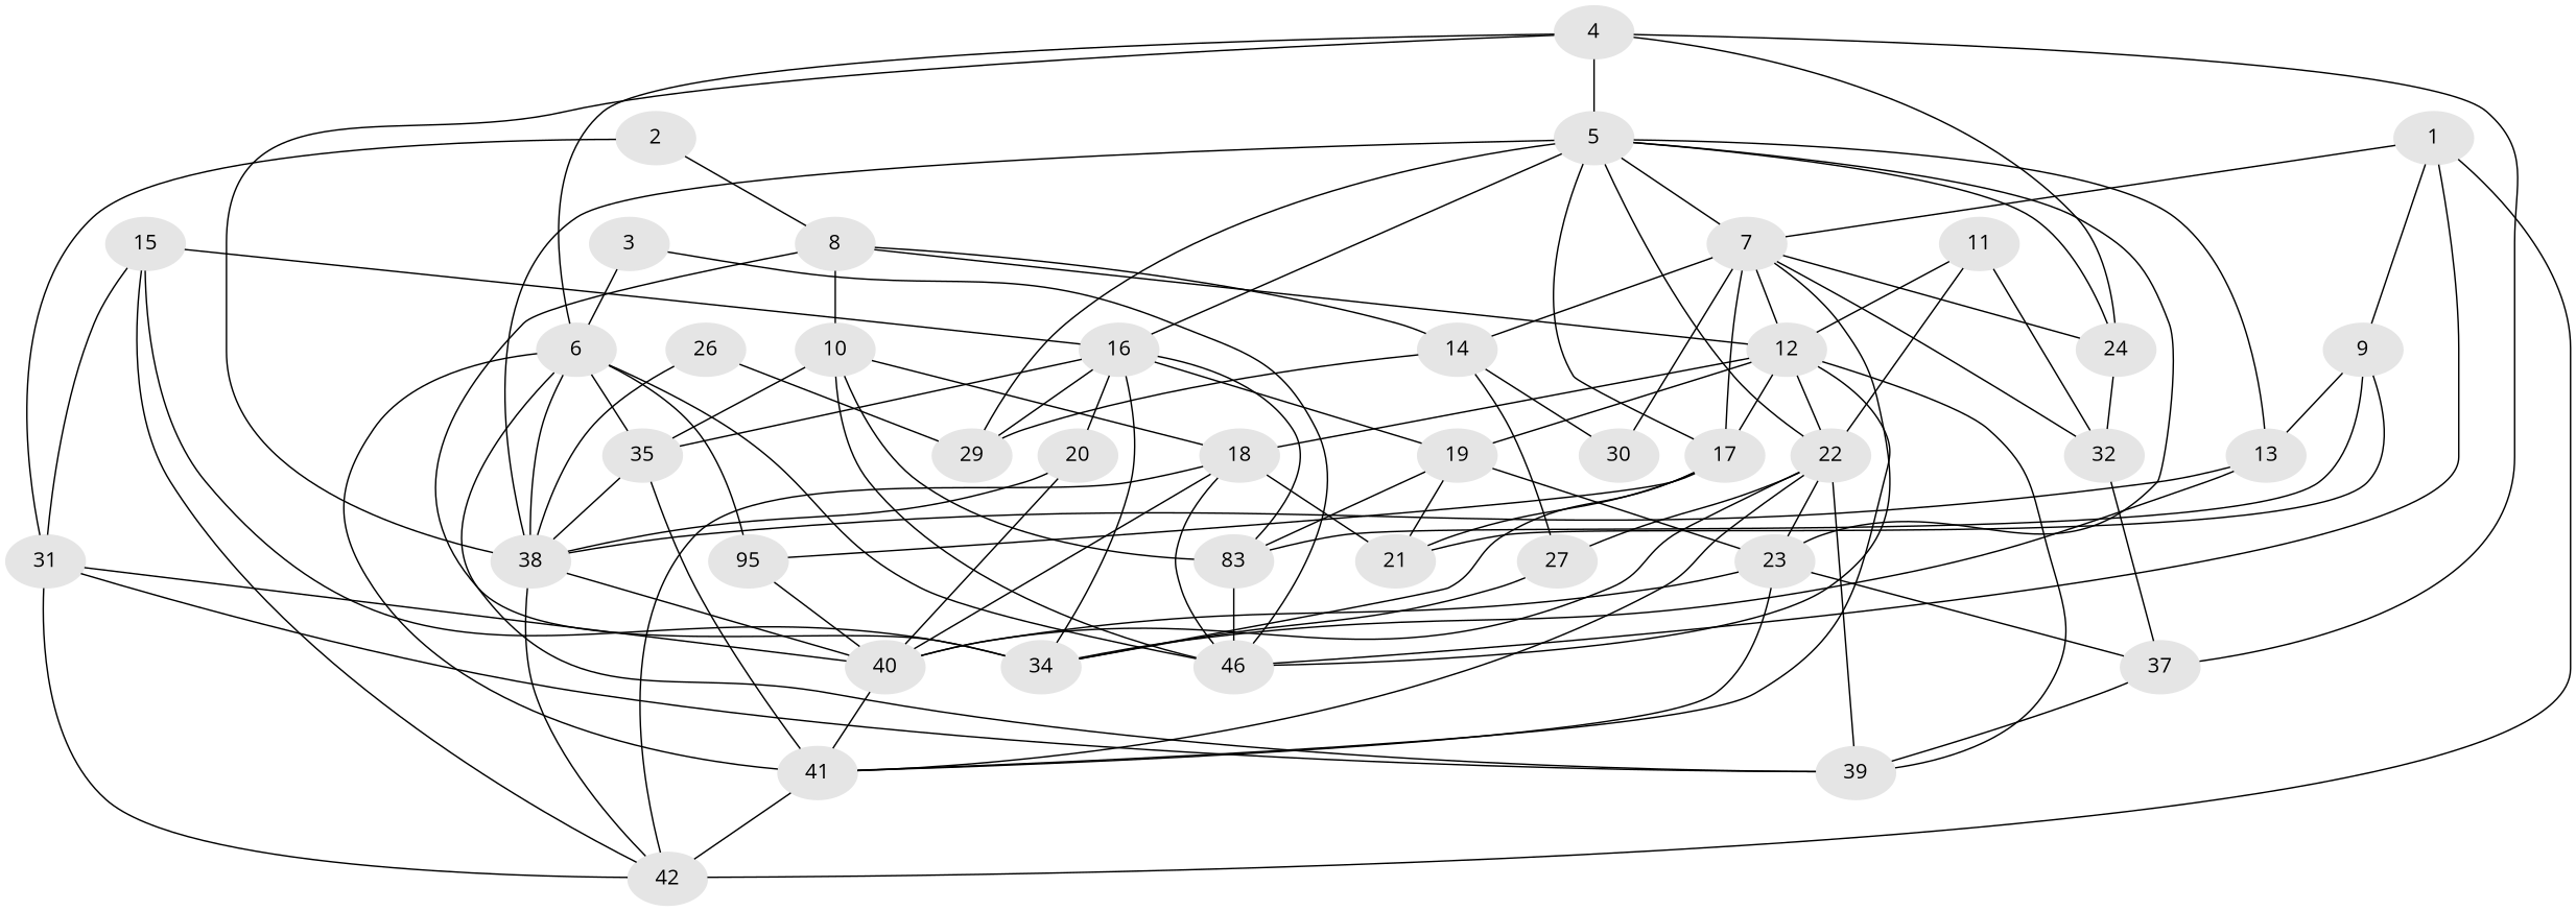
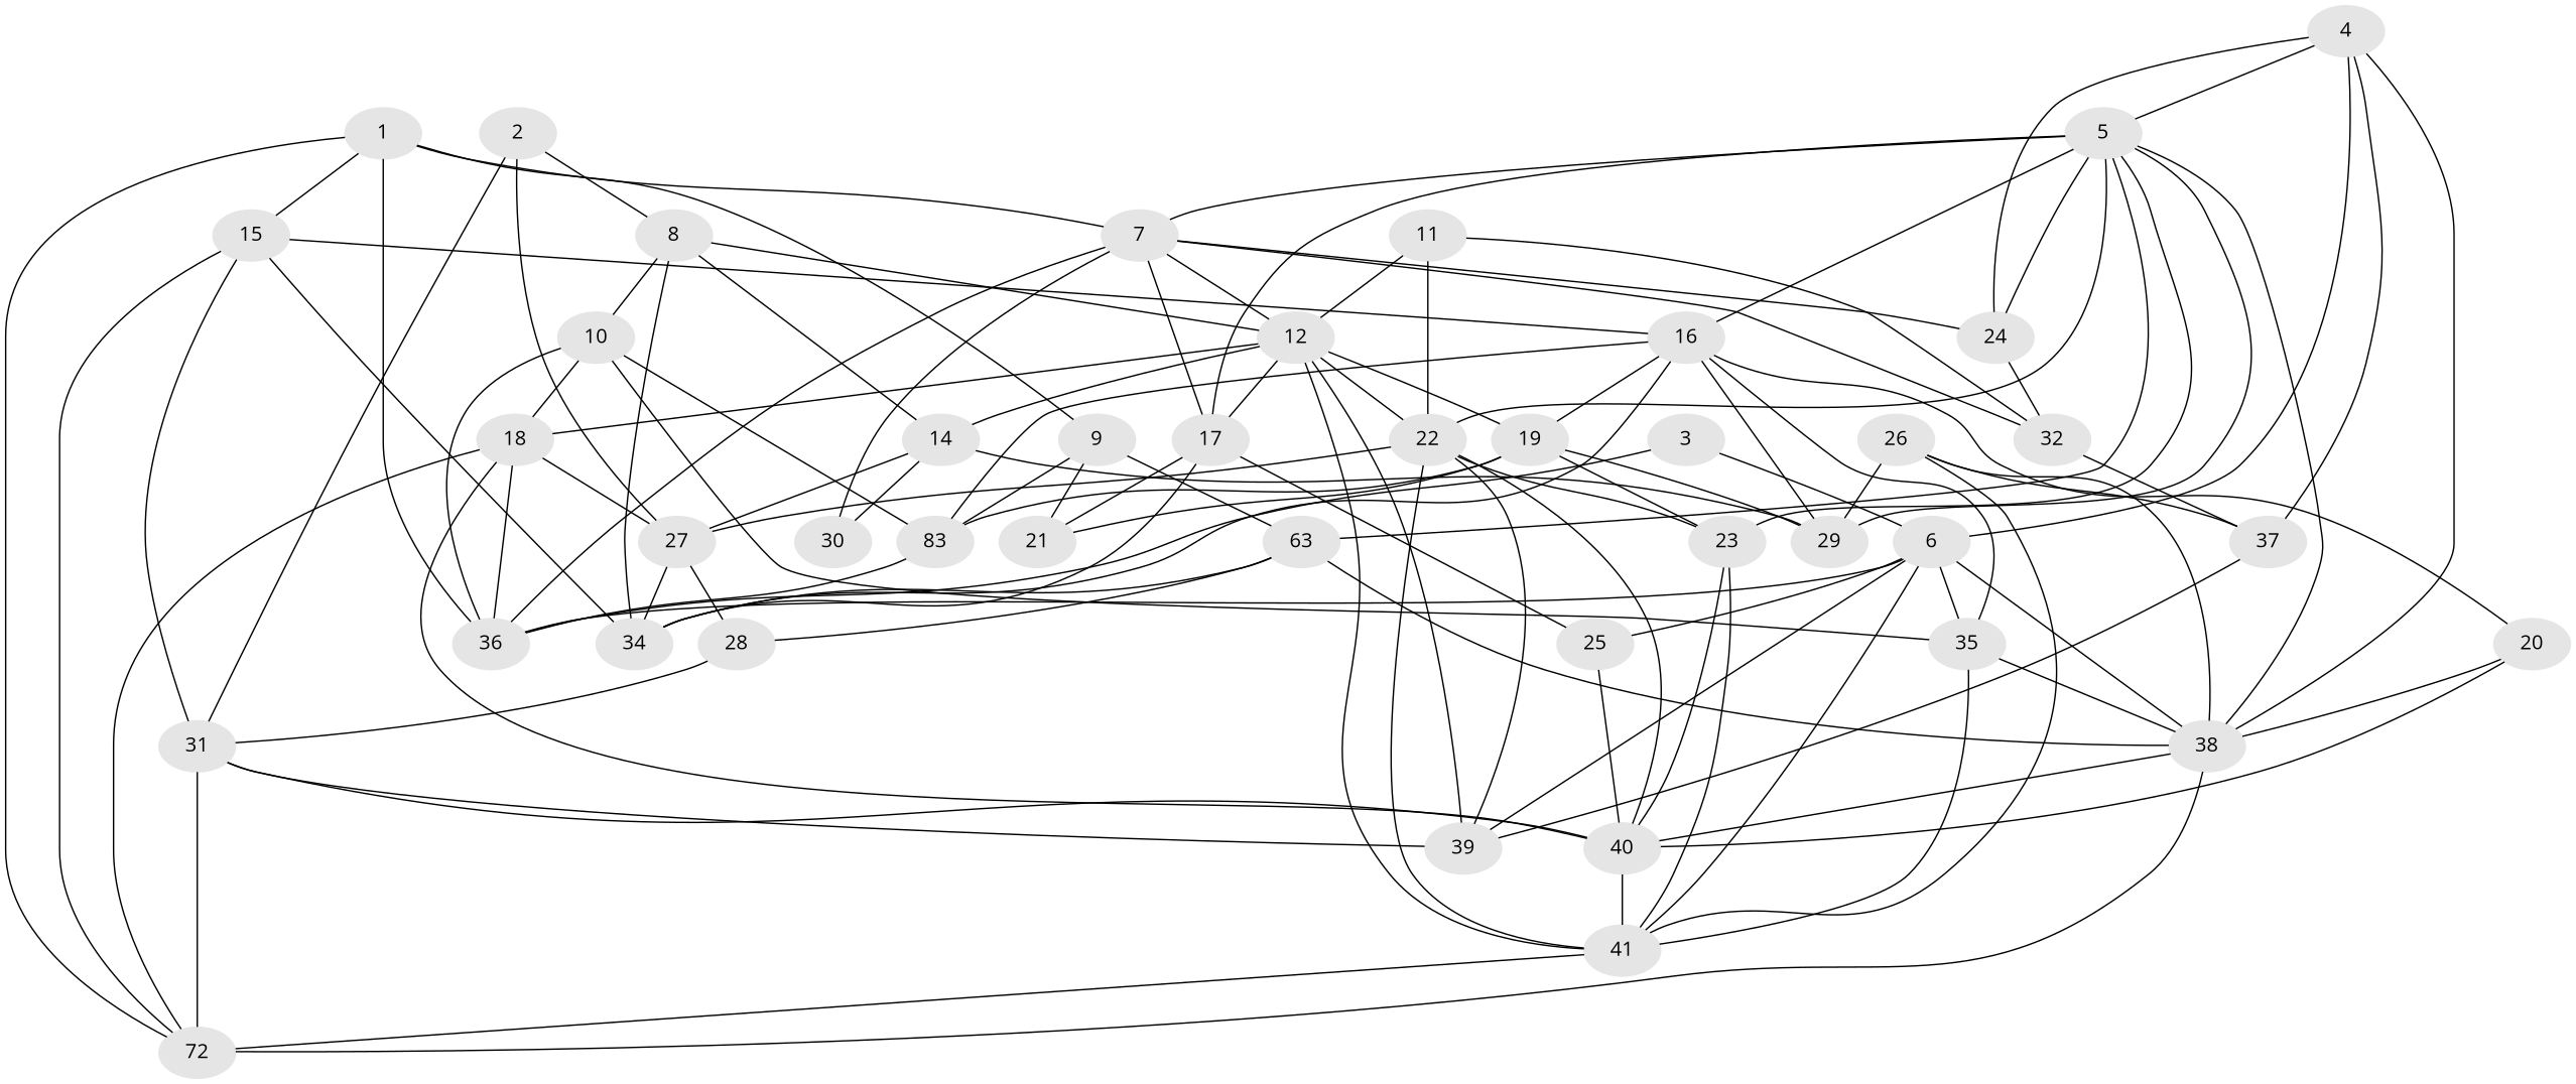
  graph {
    fontname="Open Sans"
    node [color=gray90 fontname="Open Sans" style=filled]
    edge [fontname="Open Sans" weight=1.0]
    1
    7
    9
    15
-   36 [label=46]
-   42
+   36
+   42 [label=72]
    24
    17
    12
    30
    32
-   13
+   13 [label=63]
    21
    n14 [label=83]
    31
    16
    34
    2
    8
    27
    10
    14
+   28
    39
    40
    3
    6
    38
-   25 [label=95]
+   25
    35
    41
    4
    5
    37
    22
    23
    29
    19
    20
    18
    11
    26
    1 -- 7
    1 -- 9
+   1 -- 15
    1 -- 36 [weight=2.0]
    1 -- 42
    7 -- 36
    7 -- 24
    7 -- 17
    7 -- 12
    7 -- 30 [weight=2.0]
    7 -- 32
    9 -- 13
    9 -- 21
    9 -- n14
    15 -- 42
    15 -- 31
    15 -- 16
    15 -- 34 [weight=2.0]
    24 -- 32
    17 -- 21
    17 -- 34
    17 -- 25
    12 -- 17
-   7 -- 14
+   12 -- 14
    12 -- 39
    12 -- 41
    12 -- 22
    12 -- 19
    12 -- 18
    32 -- 37
    13 -- 34
+   13 -- 28
    13 -- 38
    n14 -- 36
    31 -- 42
    31 -- 39
    31 -- 40
    16 -- n14
    16 -- 34
    16 -- 35
    16 -- 29
    16 -- 19
    16 -- 20
    2 -- 31
    2 -- 8
+   2 -- 27
    8 -- 12
    8 -- 34
    8 -- 10
    8 -- 14
    27 -- 34
+   27 -- 28
    10 -- 36 [weight=2.0]
    10 -- n14
    10 -- 35
    10 -- 18
    14 -- 30
    14 -- 27 [weight=2.0]
    14 -- 29
+   28 -- 31
    40 -- 41
    3 -- 36
    3 -- 6
    6 -- 36
    6 -- 39
    6 -- 38
    6 -- 25
    6 -- 35
    6 -- 41
    38 -- 42 [weight=2.0]
    38 -- 40
    25 -- 40
    35 -- 38
    35 -- 41
    41 -- 42 [weight=2.0]
    4 -- 24
    4 -- 6
    4 -- 38
    4 -- 5
    4 -- 37
    5 -- 7
    5 -- 24
    5 -- 17
    5 -- 13
    5 -- 16
    5 -- 38
    5 -- 22
    5 -- 23
    5 -- 29
    37 -- 39
    22 -- 27
    22 -- 39
    22 -- 40
    22 -- 41
    22 -- 23
    23 -- 40
    23 -- 41
    19 -- 21
    19 -- n14
    19 -- 23
+   19 -- 29
    20 -- 40
    20 -- 38
    18 -- 36
    18 -- 42 [weight=2.0]
-   18 -- 21
+   18 -- 27
    18 -- 40 [weight=2.0]
    11 -- 12
    11 -- 32
    11 -- 22
    26 -- 38
-   23 -- 37
+   26 -- 41
+   26 -- 37
    26 -- 29
  }
